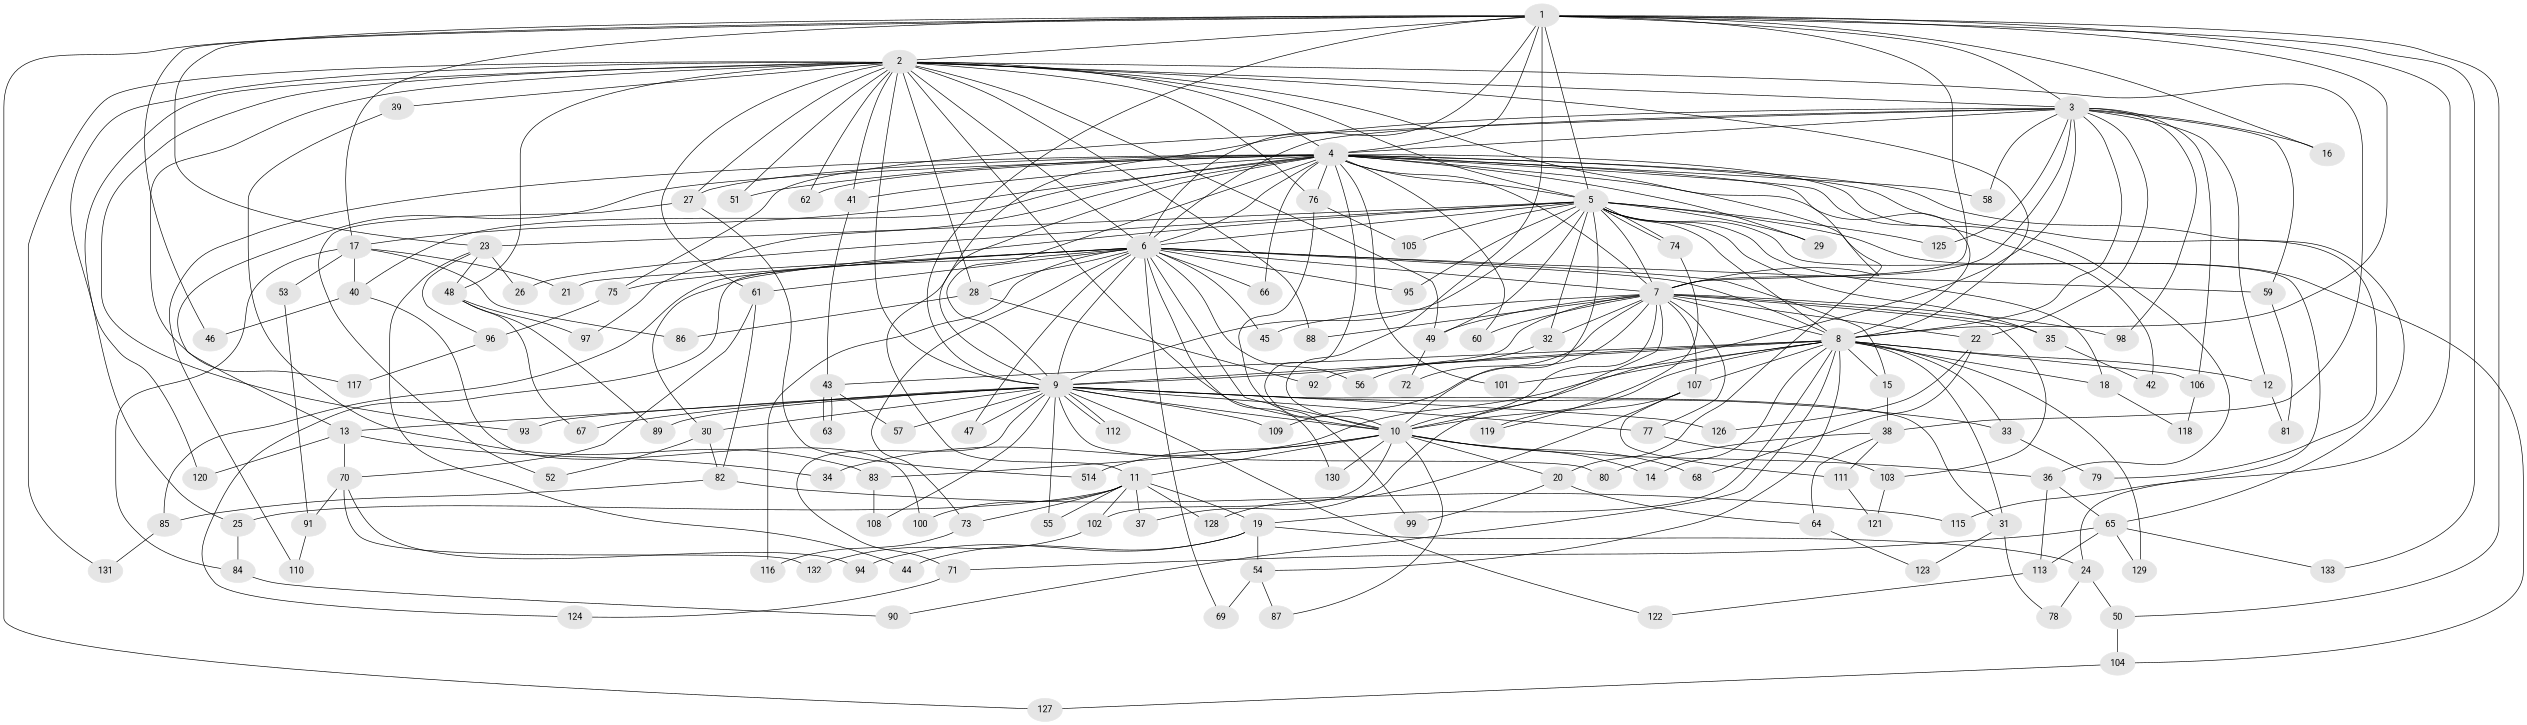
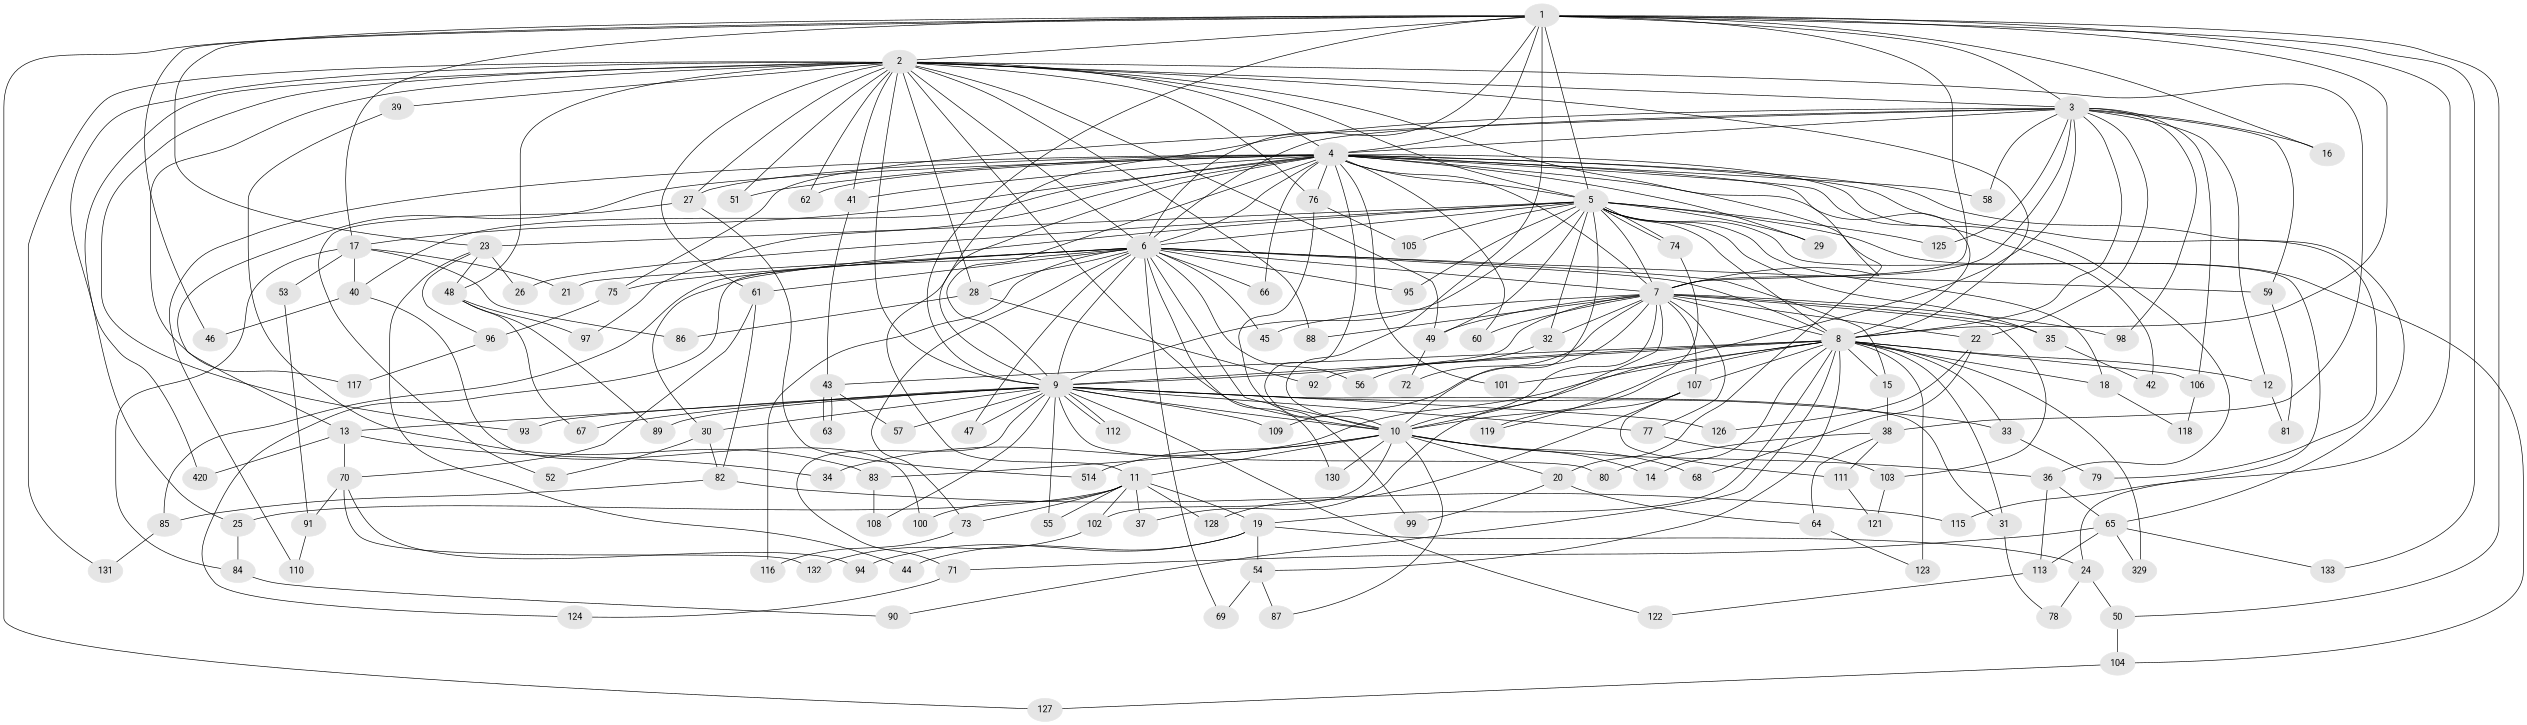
  graph {
    fontname=Roboto
    node [color=gray90 fontname=Roboto style=filled]
    edge [fontname=Roboto]
    1
    2
    3
    4
    5
    6
    7
    8
    9
    10
    16
    17
    23
    46
    50
    115
    127
    133
    25
    27
    28
    38
    39
    41
    48
    49
    51
    61
    62
    76
    88
    93
    117
-   120
+   120 [label=420]
    131
    12
    22
    58
    59
    75
    98
    106
    125
    11
    13
    20
    29
    36
    40
    42
    60
    65
    66
    79
    97
    101
    110
    18
    24
    26
    30
    32
    35
    74
    95
    104
    105
    15
    21
    45
    47
    56
    69
    73
    85
    116
    124
    130
    37
    72
    77
    103
    107
    109
    14
    19
    31
    33
    34
    43
    54
    90
    92
    123
-   129
+   129 [label=329]
    55
    57
    67
    71
    80
    89
    108
    112
    122
    126
    68
    83
    87
    102
    n110 [label=514]
    53
    84
    86
    44
    96
    52
    64
    111
    70
    82
    99
    81
    118
    100
    128
    113
    91
    78
    119
    121
    94
    63
    132
    1 -- 2
    1 -- 3
    1 -- 4
    1 -- 5
    1 -- 6
    1 -- 7
    1 -- 8
    1 -- 9
    1 -- 10
    1 -- 16
    1 -- 17
    1 -- 23
    1 -- 46
    1 -- 50
    1 -- 115
    1 -- 127
    1 -- 133
    2 -- 3
    2 -- 4
    2 -- 5
    2 -- 6
    2 -- 7
    2 -- 8
    2 -- 9
    2 -- 10
    2 -- 25
    2 -- 27
    2 -- 28
    2 -- 38
    2 -- 39
    2 -- 41
    2 -- 48
    2 -- 49
    2 -- 51
    2 -- 61
    2 -- 62
    2 -- 76
    2 -- 88
    2 -- 93
    2 -- 117
    2 -- 120
    2 -- 131
    3 -- 4
    3 -- 6
    3 -- 7
    3 -- 8
    3 -- 9
    3 -- 10
    3 -- 16
    3 -- 12
    3 -- 22
    3 -- 58
    3 -- 59
    3 -- 75
    3 -- 98
    3 -- 106
    3 -- 125
    4 -- 5
    4 -- 6
    4 -- 7
    4 -- 8
    4 -- 9
    4 -- 10
    4 -- 17
    4 -- 27
    4 -- 41
    4 -- 51
    4 -- 62
    4 -- 76
    4 -- 58
    4 -- 11
    4 -- 13
    4 -- 20
    4 -- 29
    4 -- 36
    4 -- 40
    4 -- 42
    4 -- 60
    4 -- 65
    4 -- 66
    4 -- 79
    4 -- 97
    4 -- 101
    4 -- 110
    5 -- 6
    5 -- 7
    5 -- 8
    5 -- 9
    5 -- 10
    5 -- 23
    5 -- 125
    5 -- 29
    5 -- 18
    5 -- 24
    5 -- 26
    5 -- 30
    5 -- 32
    5 -- 35
    5 -- 74
    5 -- 74
    5 -- 95
    5 -- 104
    5 -- 105
    6 -- 7
    6 -- 8
    6 -- 9
    6 -- 10
    6 -- 28
    6 -- 61
    6 -- 59
    6 -- 75
    6 -- 66
    6 -- 95
    6 -- 15
    6 -- 21
    6 -- 45
    6 -- 47
    6 -- 56
    6 -- 69
    6 -- 73
    6 -- 85
    6 -- 116
    6 -- 124
    6 -- 130
    7 -- 8
    7 -- 9
    7 -- 10
    7 -- 49
    7 -- 88
    7 -- 22
    7 -- 98
    7 -- 60
    7 -- 32
    7 -- 35
    7 -- 45
    7 -- 37
    7 -- 72
    7 -- 77
    7 -- 103
    7 -- 107
    7 -- 109
    8 -- 9
    8 -- 10
    8 -- 12
    8 -- 106
    8 -- 101
    8 -- 18
    8 -- 15
    8 -- 107
    8 -- 14
    8 -- 19
    8 -- 31
    8 -- 33
    8 -- 34
    8 -- 43
    8 -- 54
    8 -- 90
    8 -- 92
-   31 -- 123
+   8 -- 123
    8 -- 129
    9 -- 10
    9 -- 93
    9 -- 13
    9 -- 30
    9 -- 47
    9 -- 77
    9 -- 109
    9 -- 31
    9 -- 33
    9 -- 55
    9 -- 57
    9 -- 67
    9 -- 71
    9 -- 80
    9 -- 89
    9 -- 108
    9 -- 112
    9 -- 112
    9 -- 122
    9 -- 126
    10 -- 11
    10 -- 20
    10 -- 36
    10 -- 130
    10 -- 14
    10 -- 68
    10 -- 83
    10 -- 87
    10 -- 102
    10 -- n110
    17 -- 40
    17 -- 21
    17 -- 53
    17 -- 84
    17 -- 86
    23 -- 48
    23 -- 26
    23 -- 44
    23 -- 96
    50 -- 104
    25 -- 84
    27 -- n110
    27 -- 52
    28 -- 92
    28 -- 86
    38 -- 80
    38 -- 64
    38 -- 111
    39 -- 83
    41 -- 43
    48 -- 97
    48 -- 67
    48 -- 89
    49 -- 5
    49 -- 72
    61 -- 70
    61 -- 82
    76 -- 105
    76 -- 99
    12 -- 81
    22 -- 126
    22 -- 68
    59 -- 81
    75 -- 96
    106 -- 118
    11 -- 25
    11 -- 73
    11 -- 37
    11 -- 19
    11 -- 55
    11 -- 102
    11 -- 100
    11 -- 128
    13 -- 120
    13 -- 34
    13 -- 70
    20 -- 64
    20 -- 99
    36 -- 65
    36 -- 113
    40 -- 46
    40 -- 100
    65 -- 133
    65 -- 129
    65 -- 71
    65 -- 113
    18 -- 118
    24 -- 50
    24 -- 78
    30 -- 52
    30 -- 82
    32 -- 56
    35 -- 42
    74 -- 119
    104 -- 127
    15 -- 38
    73 -- 116
    85 -- 131
    77 -- 103
    103 -- 121
    107 -- 111
    107 -- 128
    107 -- 119
    19 -- 24
    19 -- 54
    19 -- 44
    19 -- 94
    31 -- 78
    33 -- 79
    43 -- 57
    43 -- 63
    43 -- 63
    54 -- 69
    54 -- 87
    71 -- 124
    83 -- 108
    102 -- 132
    53 -- 91
    84 -- 90
    96 -- 117
    64 -- 123
    111 -- 121
    70 -- 91
    70 -- 94
    70 -- 132
    82 -- 115
    82 -- 85
    113 -- 122
    91 -- 110
  }
